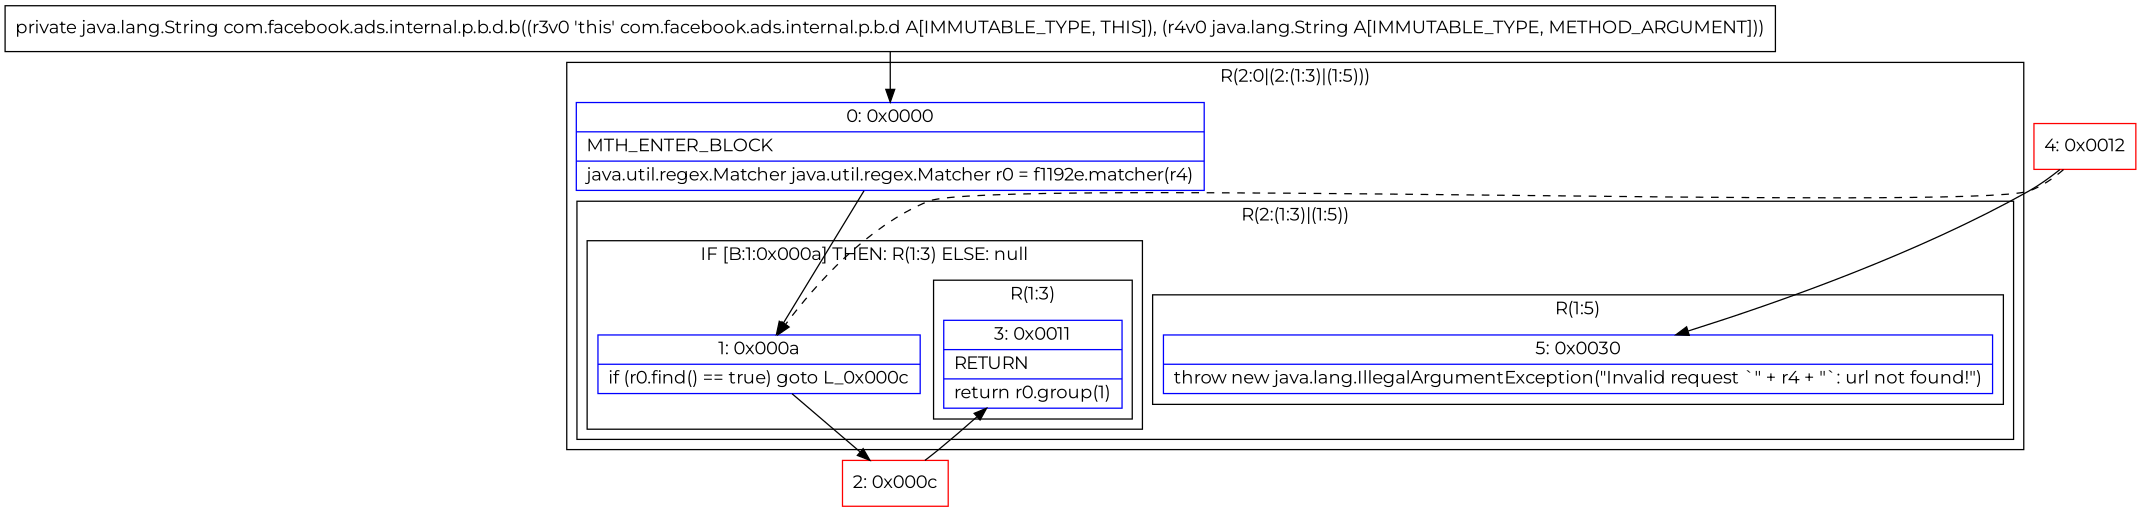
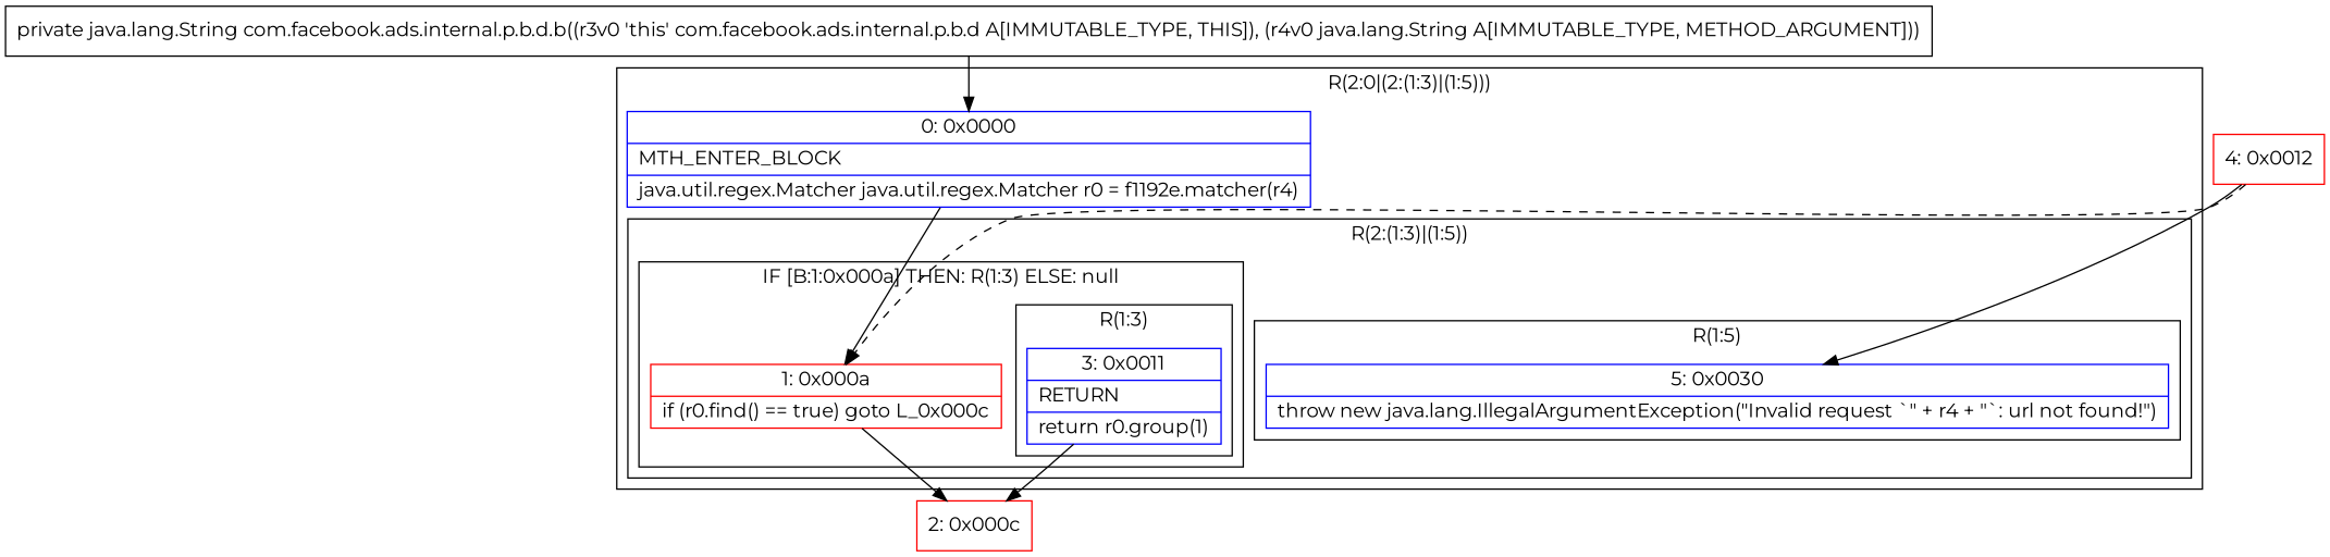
  digraph {
    fontname=Montserrat
    node [color=blue fontname=Montserrat shape=record]
    edge [fontname=Montserrat]
    n1 [label="{3\:\ 0x0011|RETURN\l|return r0.group(1)\l}"]
-   n2 [label="{1\:\ 0x000a|if (r0.find() == true) goto L_0x000c\l}"]
+   n2 [color=red label="{1\:\ 0x000a|if (r0.find() == true) goto L_0x000c\l}"]
    n3 [label="{5\:\ 0x0030|throw new java.lang.IllegalArgumentException(\"Invalid request `\" + r4 + \"`: url not found!\")\l}"]
    n4 [label="{0\:\ 0x0000|MTH_ENTER_BLOCK\l|java.util.regex.Matcher java.util.regex.Matcher r0 = f1192e.matcher(r4)\l}"]
    n5 [color=red label="{2\:\ 0x000c}"]
    n6 [color=red label="{4\:\ 0x0012}"]
    n7 [label="{private java.lang.String com.facebook.ads.internal.p.b.d.b((r3v0 'this' com.facebook.ads.internal.p.b.d A[IMMUTABLE_TYPE, THIS]), (r4v0 java.lang.String A[IMMUTABLE_TYPE, METHOD_ARGUMENT])) }" color=""]
    subgraph cluster_1 {
      label="R(2:0|(2:(1:3)|(1:5)))"
      n4
      subgraph cluster_2 {
        label="R(2:(1:3)|(1:5))"
        subgraph cluster_3 {
          label="IF [B:1:0x000a] THEN: R(1:3) ELSE: null"
          n2
          subgraph cluster_4 {
            label="R(1:3)"
            n1
          }
        }
        subgraph cluster_5 {
          label="R(1:5)"
          n3
        }
      }
    }
    n2 -> n5
    n4 -> n2
-   n5 -> n1
+   n1 -> n5
    n6 -> n2 [style=dashed]
    n6 -> n3
    n7 -> n4
  }
